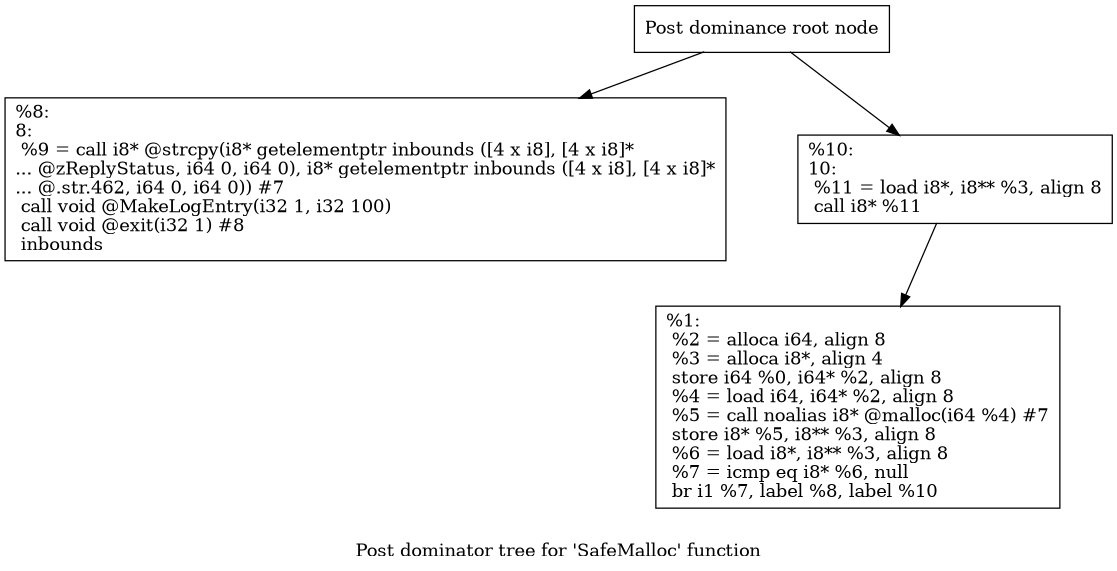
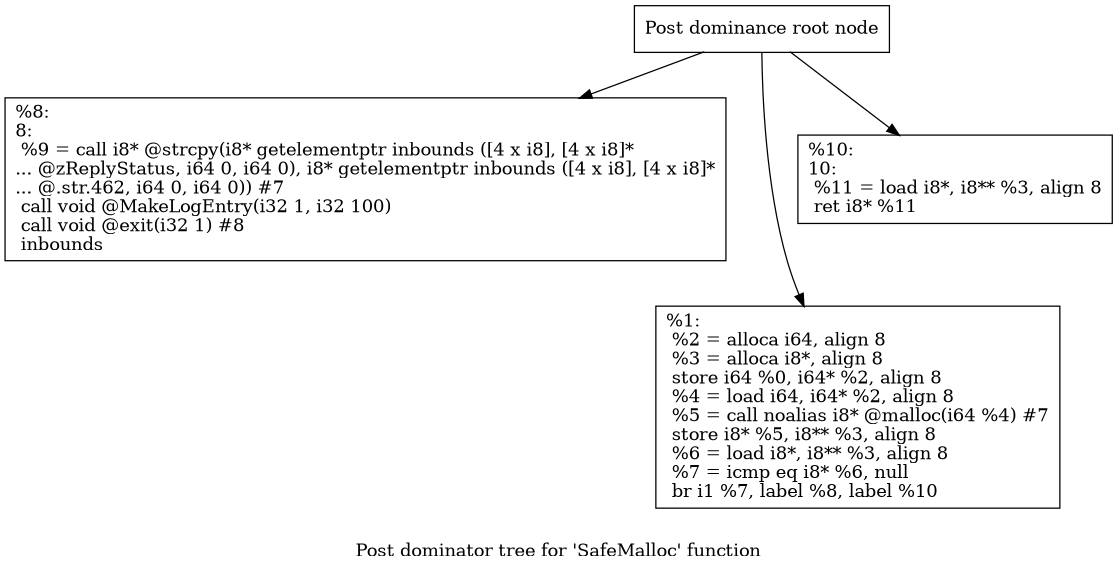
  digraph {
    label="Post dominator tree for 'SafeMalloc' function"
    node [shape=record]
    n1 [label="{Post dominance root node}"]
    n2 [label="{%8:\l8:                                                \l  %9 = call i8* @strcpy(i8* getelementptr inbounds ([4 x i8], [4 x i8]*\l... @zReplyStatus, i64 0, i64 0), i8* getelementptr inbounds ([4 x i8], [4 x i8]*\l... @.str.462, i64 0, i64 0)) #7\l  call void @MakeLogEntry(i32 1, i32 100)\l  call void @exit(i32 1) #8\l  inbounds\l}"]
-   n3 [label="{%1:\l  %2 = alloca i64, align 8\l  %3 = alloca i8*, align 4\l  store i64 %0, i64* %2, align 8\l  %4 = load i64, i64* %2, align 8\l  %5 = call noalias i8* @malloc(i64 %4) #7\l  store i8* %5, i8** %3, align 8\l  %6 = load i8*, i8** %3, align 8\l  %7 = icmp eq i8* %6, null\l  br i1 %7, label %8, label %10\l}"]
-   n4 [label="{%10:\l10:                                               \l  %11 = load i8*, i8** %3, align 8\l  call i8* %11\l}"]
+   n3 [label="{%1:\l  %2 = alloca i64, align 8\l  %3 = alloca i8*, align 8\l  store i64 %0, i64* %2, align 8\l  %4 = load i64, i64* %2, align 8\l  %5 = call noalias i8* @malloc(i64 %4) #7\l  store i8* %5, i8** %3, align 8\l  %6 = load i8*, i8** %3, align 8\l  %7 = icmp eq i8* %6, null\l  br i1 %7, label %8, label %10\l}"]
+   n4 [label="{%10:\l10:                                               \l  %11 = load i8*, i8** %3, align 8\l  ret i8* %11\l}"]
    n1 -> n2
-   n4 -> n3
+   n1 -> n3
    n1 -> n4
  }
